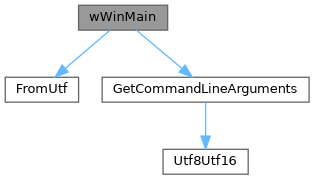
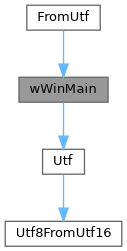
  digraph {
    rankdir=TB
    node [color=grey40 fillcolor=white fontname=Helvetica fontsize=10 shape=box style=filled]
    edge [color=steelblue1 fontname=Helvetica fontsize=10 labelfontname=Helvetica labelfontsize=10 style=solid]
    n1 [color=gray40 fillcolor=grey60 fontcolor=black height=0.2 label=wWinMain width=0.4]
    n2 [height=0.2 label=FromUtf width=0.4]
-   n3 [height=0.2 label=GetCommandLineArguments width=0.4]
-   n4 [height=0.2 label=Utf8Utf16 width=0.4]
-   n1 -> n2
+   n3 [height=0.2 label=Utf width=0.4]
+   n4 [height=0.2 label=Utf8FromUtf16 width=0.4]
+   n2 -> n1
    n1 -> n3
    n3 -> n4
  }
